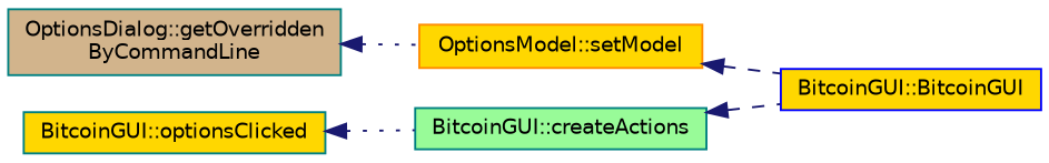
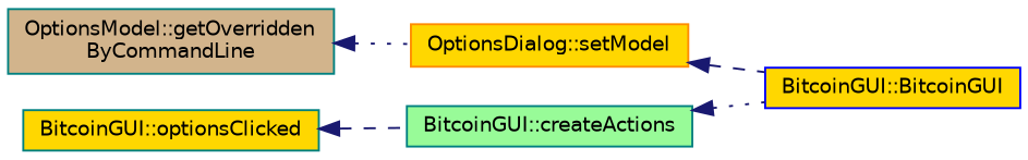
  digraph {
    rankdir=LR
    node [color=teal fillcolor=gold fontname=Helvetica fontsize=10 shape=record style=filled]
    edge [color=midnightblue dir=back fontname=Helvetica fontsize=10 labelfontname=Helvetica labelfontsize=10 style=dotted]
-   n1 [fillcolor=tan fontcolor=black height=0.2 label="OptionsDialog::getOverridden\lByCommandLine" width=0.4]
-   n2 [color=darkorange height=0.2 label="OptionsModel::setModel" width=0.4]
+   n1 [fillcolor=tan fontcolor=black height=0.2 label="OptionsModel::getOverridden\lByCommandLine" width=0.4]
+   n2 [color=darkorange height=0.2 label="OptionsDialog::setModel" width=0.4]
    n3 [color=blue height=0.2 label="BitcoinGUI::BitcoinGUI" width=0.4]
    n4 [height=0.2 label="BitcoinGUI::optionsClicked" width=0.4]
    n5 [fillcolor=palegreen height=0.2 label="BitcoinGUI::createActions" width=0.4]
    n1 -> n2
    n2 -> n3 [style=dashed]
-   n4 -> n5
-   n5 -> n3 [style=dashed]
+   n4 -> n5 [style=dashed]
+   n5 -> n3
  }
